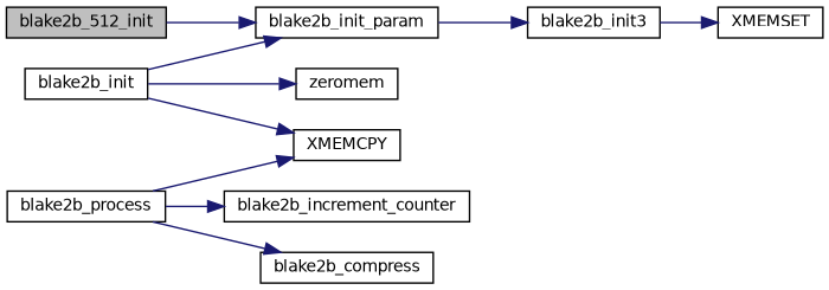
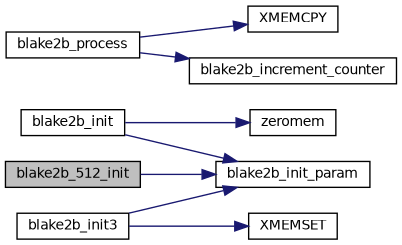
  digraph {
    rankdir=LR
    node [color=black fillcolor=white fontname=Helvetica fontsize=10 shape=record style=filled]
    edge [color=midnightblue fontname=Helvetica fontsize=10 labelfontname=Helvetica labelfontsize=10 style=solid]
    n1 [fillcolor=grey75 fontcolor=black height=0.2 label=blake2b_512_init width=0.4]
    n2 [height=0.2 label=blake2b_init_param width=0.4]
    n3 [height=0.2 label=blake2b_init width=0.4]
    n4 [height=0.2 label=XMEMCPY width=0.4]
    n5 [height=0.2 label=zeromem width=0.4]
    n6 [height=0.2 label=XMEMSET width=0.4]
    n7 [height=0.2 label=blake2b_init3 width=0.4]
    n8 [height=0.2 label=blake2b_process width=0.4]
    n9 [height=0.2 label=blake2b_increment_counter width=0.4]
-   n10 [height=0.2 label=blake2b_compress width=0.4]
    n1 -> n2
-   n2 -> n7
+   n7 -> n2
    n3 -> n2
-   n3 -> n4
    n3 -> n5
    n7 -> n6
    n8 -> n4
    n8 -> n9
-   n8 -> n10
  }
